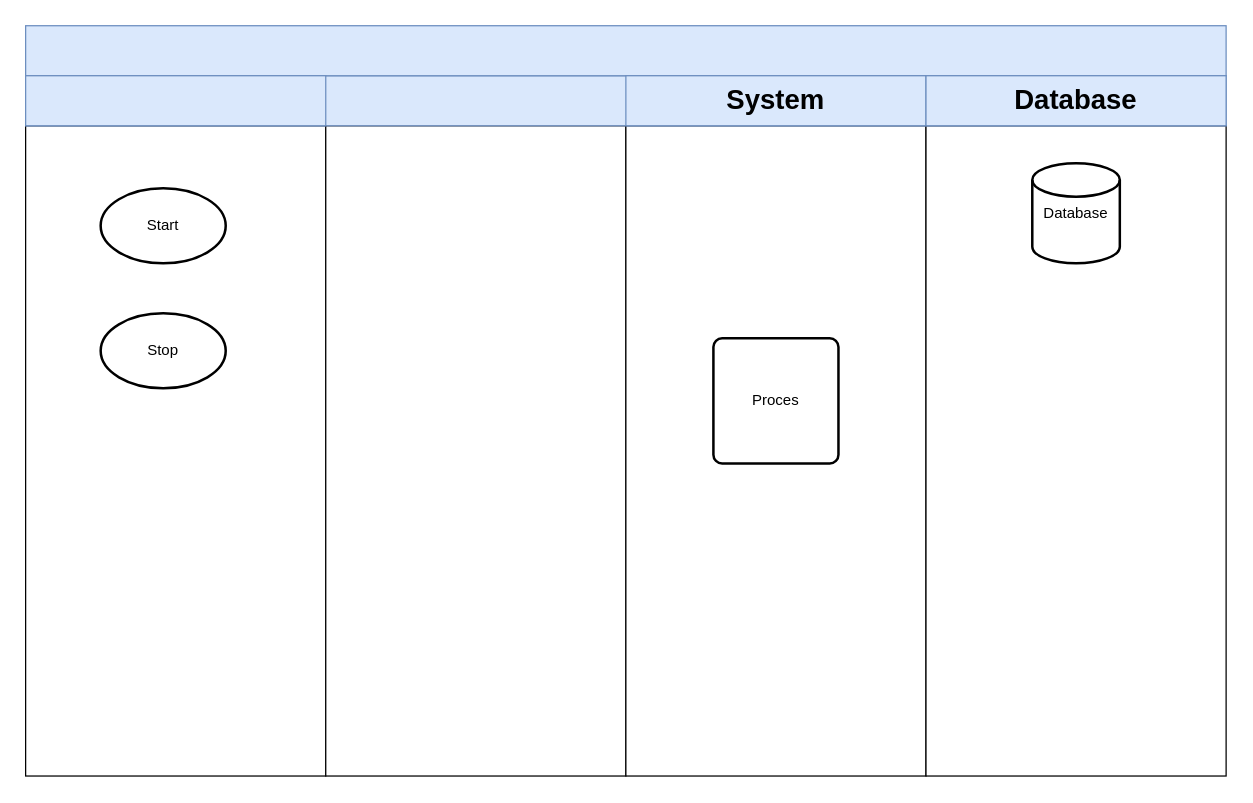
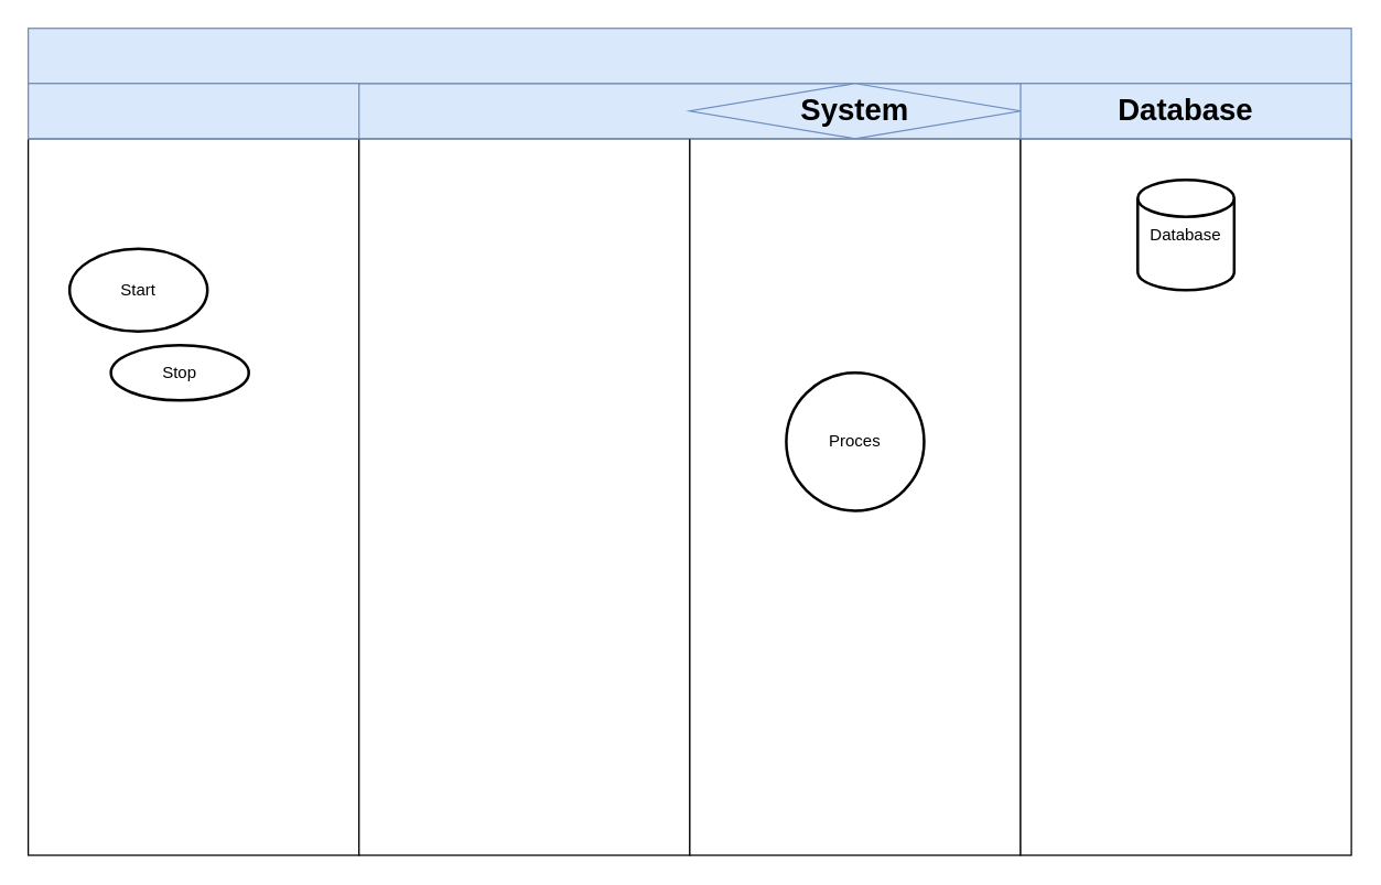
  <mxCell id="0" />
  <mxCell id="1" parent="0" />
  <mxCell id="2" value="&lt;span style=&quot;color: rgba(0 , 0 , 0 , 0) ; font-family: monospace ; font-size: 0px&quot;&gt;%3CmxGraphModel%3E%3Croot%3E%3CmxCell%20id%3D%220%22%2F%3E%3CmxCell%20id%3D%221%22%20parent%3D%220%22%2F%3E%3CmxCell%20id%3D%222%22%20value%3D%22%22%20style%3D%22rounded%3D0%3BwhiteSpace%3Dwrap%3Bhtml%3D1%3B%22%20vertex%3D%221%22%20parent%3D%221%22%3E%3CmxGeometry%20x%3D%2280%22%20y%3D%22240%22%20width%3D%22240%22%20height%3D%22520%22%20as%3D%22geometry%22%2F%3E%3C%2FmxCell%3E%3C%2Froot%3E%3C%2FmxGraphModel%3E&lt;/span&gt;" style="rounded=0;whiteSpace=wrap;html=1;" parent="1" vertex="1"><mxGeometry x="20" y="100" width="240" height="520" as="geometry" /></mxCell>
  <mxCell id="3" value="&lt;span style=&quot;color: rgba(0 , 0 , 0 , 0) ; font-family: monospace ; font-size: 0px&quot;&gt;%3CmxGraphModel%3E%3Croot%3E%3CmxCell%20id%3D%220%22%2F%3E%3CmxCell%20id%3D%221%22%20parent%3D%220%22%2F%3E%3CmxCell%20id%3D%222%22%20value%3D%22%22%20style%3D%22rounded%3D0%3BwhiteSpace%3Dwrap%3Bhtml%3D1%3B%22%20vertex%3D%221%22%20parent%3D%221%22%3E%3CmxGeometry%20x%3D%2280%22%20y%3D%22240%22%20width%3D%22240%22%20height%3D%22520%22%20as%3D%22geometry%22%2F%3E%3C%2FmxCell%3E%3C%2Froot%3E%3C%2FmxGraphModel%3E&lt;/span&gt;" style="rounded=0;whiteSpace=wrap;html=1;" parent="1" vertex="1"><mxGeometry x="260" y="100" width="240" height="520" as="geometry" /></mxCell>
  <mxCell id="4" value="&lt;span style=&quot;color: rgba(0 , 0 , 0 , 0) ; font-family: monospace ; font-size: 0px&quot;&gt;%3CmxGraphModel%3E%3Croot%3E%3CmxCell%20id%3D%220%22%2F%3E%3CmxCell%20id%3D%221%22%20parent%3D%220%22%2F%3E%3CmxCell%20id%3D%222%22%20value%3D%22%22%20style%3D%22rounded%3D0%3BwhiteSpace%3Dwrap%3Bhtml%3D1%3B%22%20vertex%3D%221%22%20parent%3D%221%22%3E%3CmxGeometry%20x%3D%2280%22%20y%3D%22240%22%20width%3D%22240%22%20height%3D%22520%22%20as%3D%22geometry%22%2F%3E%3C%2FmxCell%3E%3C%2Froot%3E%3C%2FmxGraphModel%3E&lt;/span&gt;" style="rounded=0;whiteSpace=wrap;html=1;" parent="1" vertex="1"><mxGeometry x="500" y="100" width="240" height="520" as="geometry" /></mxCell>
  <mxCell id="5" value="&lt;span style=&quot;color: rgba(0 , 0 , 0 , 0) ; font-family: monospace ; font-size: 0px&quot;&gt;%3CmxGraphModel%3E%3Croot%3E%3CmxCell%20id%3D%220%22%2F%3E%3CmxCell%20id%3D%221%22%20parent%3D%220%22%2F%3E%3CmxCell%20id%3D%222%22%20value%3D%22%22%20style%3D%22rounded%3D0%3BwhiteSpace%3Dwrap%3Bhtml%3D1%3B%22%20vertex%3D%221%22%20parent%3D%221%22%3E%3CmxGeometry%20x%3D%2280%22%20y%3D%22240%22%20width%3D%22240%22%20height%3D%22520%22%20as%3D%22geometry%22%2F%3E%3C%2FmxCell%3E%3C%2Froot%3E%3C%2FmxGraphModel%3E&lt;/span&gt;" style="rounded=0;whiteSpace=wrap;html=1;" parent="1" vertex="1"><mxGeometry x="740" y="100" width="240" height="520" as="geometry" /></mxCell>
  <mxCell id="6" value="" style="rounded=0;whiteSpace=wrap;html=1;fillColor=#dae8fc;strokeColor=#6c8ebf;" parent="1" vertex="1"><mxGeometry x="20" y="60" width="960" height="40" as="geometry" /></mxCell>
  <mxCell id="7" value="" style="rounded=0;whiteSpace=wrap;html=1;fillColor=#dae8fc;strokeColor=#6c8ebf;align=left;" parent="1" vertex="1"><mxGeometry x="20" y="20" width="960" height="40" as="geometry" /></mxCell>
  <mxCell id="8" value="" style="rounded=0;whiteSpace=wrap;html=1;fillColor=#dae8fc;strokeColor=#6c8ebf;" parent="1" vertex="1"><mxGeometry x="20" y="60" width="240" height="40" as="geometry" /></mxCell>
- <mxCell id="9" value="&lt;b&gt;&lt;font style=&quot;font-size: 22px&quot;&gt;System&lt;/font&gt;&lt;/b&gt;" style="rounded=0;whiteSpace=wrap;html=1;fillColor=#dae8fc;strokeColor=#6c8ebf;" parent="1" vertex="1"><mxGeometry x="500" y="60" width="240" height="40" as="geometry" /></mxCell>
+ <mxCell id="9" value="&lt;b&gt;&lt;font style=&quot;font-size: 22px&quot;&gt;System&lt;/font&gt;&lt;/b&gt;" style="rhombus;whiteSpace=wrap;html=1;fillColor=#dae8fc;strokeColor=#6c8ebf;" parent="1" vertex="1"><mxGeometry x="500" y="60" width="240" height="40" as="geometry" /></mxCell>
  <mxCell id="10" value="&lt;b&gt;Database&lt;/b&gt;" style="rounded=0;whiteSpace=wrap;html=1;fontSize=22;fillColor=#dae8fc;strokeColor=#6c8ebf;" parent="1" vertex="1"><mxGeometry x="740" y="60" width="240" height="40" as="geometry" /></mxCell>
- <mxCell id="11" value="Start" style="strokeWidth=2;html=1;shape=mxgraph.flowchart.start_1;whiteSpace=wrap;" vertex="1" parent="1"><mxGeometry x="80" y="150" width="100" height="60" as="geometry" /></mxCell>
- <mxCell id="12" value="Stop" style="strokeWidth=2;html=1;shape=mxgraph.flowchart.start_1;whiteSpace=wrap;" vertex="1" parent="1"><mxGeometry x="80" y="250" width="100" height="60" as="geometry" /></mxCell>
+ <mxCell id="11" value="Start" style="strokeWidth=2;html=1;shape=mxgraph.flowchart.start_1;whiteSpace=wrap;" vertex="1" parent="1"><mxGeometry x="50" y="180" width="100" height="60" as="geometry" /></mxCell>
+ <mxCell id="12" value="Stop" style="strokeWidth=2;html=1;shape=mxgraph.flowchart.start_1;whiteSpace=wrap;" vertex="1" parent="1"><mxGeometry x="80" y="250" width="100" height="40" as="geometry" /></mxCell>
  <mxCell id="13" value="Database" style="strokeWidth=2;html=1;shape=mxgraph.flowchart.database;whiteSpace=wrap;" vertex="1" parent="1"><mxGeometry x="825" y="130" width="70" height="80" as="geometry" /></mxCell>
- <mxCell id="14" value="Proces" style="rounded=1;whiteSpace=wrap;html=1;absoluteArcSize=1;arcSize=14;strokeWidth=2;" vertex="1" parent="1"><mxGeometry x="570" y="270" width="100" height="100" as="geometry" /></mxCell>
+ <mxCell id="14" value="Proces" style="ellipse;whiteSpace=wrap;html=1;absoluteArcSize=1;arcSize=14;strokeWidth=2;" vertex="1" parent="1"><mxGeometry x="570" y="270" width="100" height="100" as="geometry" /></mxCell>
